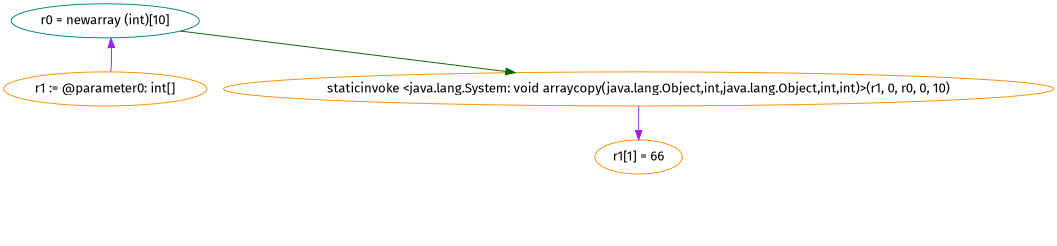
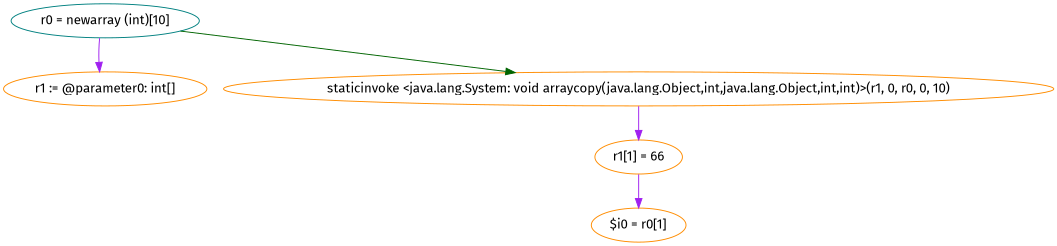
  digraph {
    fontname="Fira Sans"
    node [color=darkorange fontname="Fira Sans"]
    edge [color=purple fontname="Fira Sans"]
    "r0 = newarray (int)[10]" [color=teal]
    "r1 := @parameter0: int[]"
    "staticinvoke <java.lang.System: void arraycopy(java.lang.Object,int,java.lang.Object,int,int)>(r1, 0, r0, 0, 10)"
    "r1[1] = 66"
+   "$i0 = r0[1]"
    "r0 = newarray (int)[10]" -> "staticinvoke <java.lang.System: void arraycopy(java.lang.Object,int,java.lang.Object,int,int)>(r1, 0, r0, 0, 10)" [color=darkgreen]
-   "r1 := @parameter0: int[]" -> "r0 = newarray (int)[10]"
+   "r0 = newarray (int)[10]" -> "r1 := @parameter0: int[]"
    "staticinvoke <java.lang.System: void arraycopy(java.lang.Object,int,java.lang.Object,int,int)>(r1, 0, r0, 0, 10)" -> "r1[1] = 66"
+   "r1[1] = 66" -> "$i0 = r0[1]"
  }
